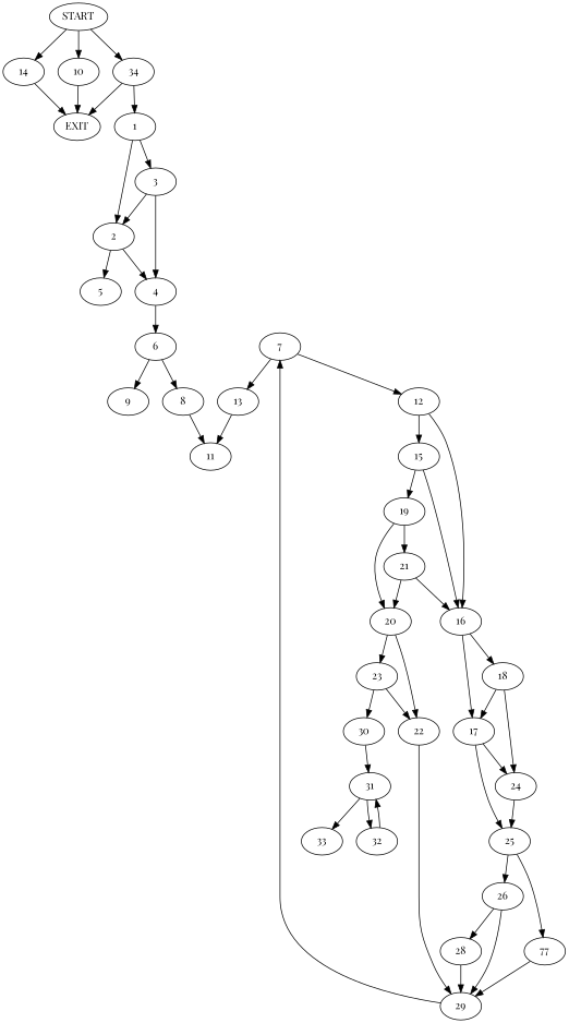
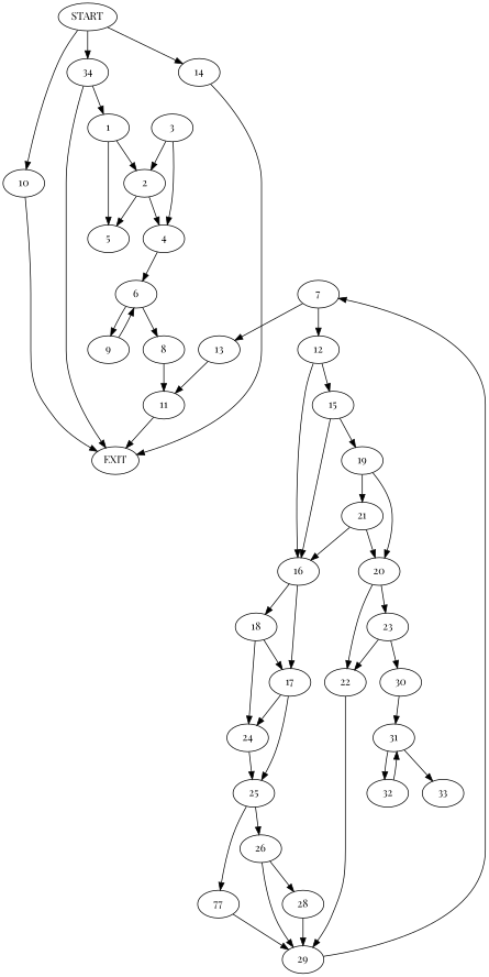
  digraph {
    fontname="Playfair Display"
    node [fontname="Playfair Display"]
    edge [fontname="Playfair Display"]
    n1 [label=START]
    10
    14
    34
    1
    2
    3
    n8 [label=EXIT]
    4
    5
    6
    8
    9
    7
    12
    13
    11
    15
    16
    19
    17
    18
    20
    21
    24
    25
    26
    n28 [label=77]
    22
    23
    29
    30
    31
    28
    32
    33
    n1 -> 10
    n1 -> 14
    n1 -> 34
    10 -> n8
    14 -> n8
    34 -> 1
    34 -> n8
    1 -> 2
-   1 -> 3
+   1 -> 5
    2 -> 4
    2 -> 5
    3 -> 2
    3 -> 4
    4 -> 6
    6 -> 8
    6 -> 9
    8 -> 11
+   9 -> 6
    7 -> 12
    7 -> 13
    12 -> 15
    12 -> 16
    13 -> 11
+   11 -> n8
    15 -> 16
    15 -> 19
    16 -> 17
    16 -> 18
    19 -> 20
    19 -> 21
    17 -> 24
    17 -> 25
    18 -> 17
    18 -> 24
    20 -> 22
    20 -> 23
    21 -> 16
    21 -> 20
    24 -> 25
    25 -> 26
    25 -> n28
    26 -> 29
    26 -> 28
    n28 -> 29
    22 -> 29
    23 -> 22
    23 -> 30
    29 -> 7
    30 -> 31
    31 -> 32
    31 -> 33
    28 -> 29
    32 -> 31
  }
